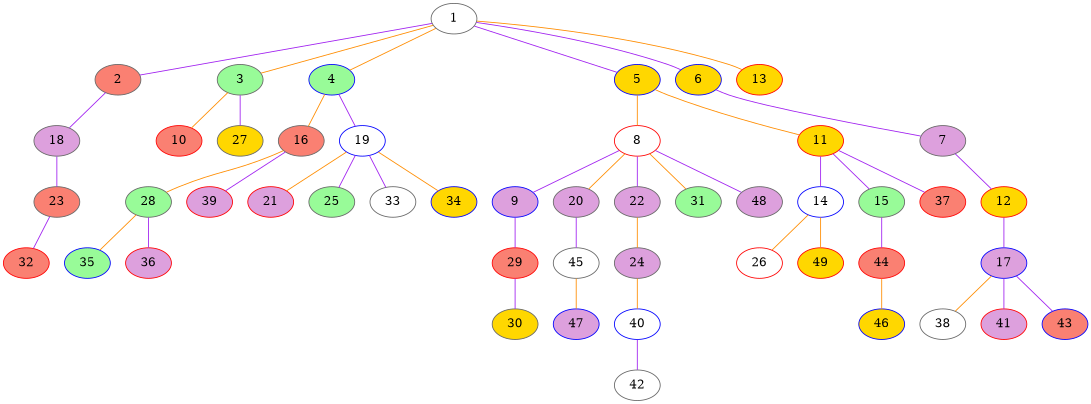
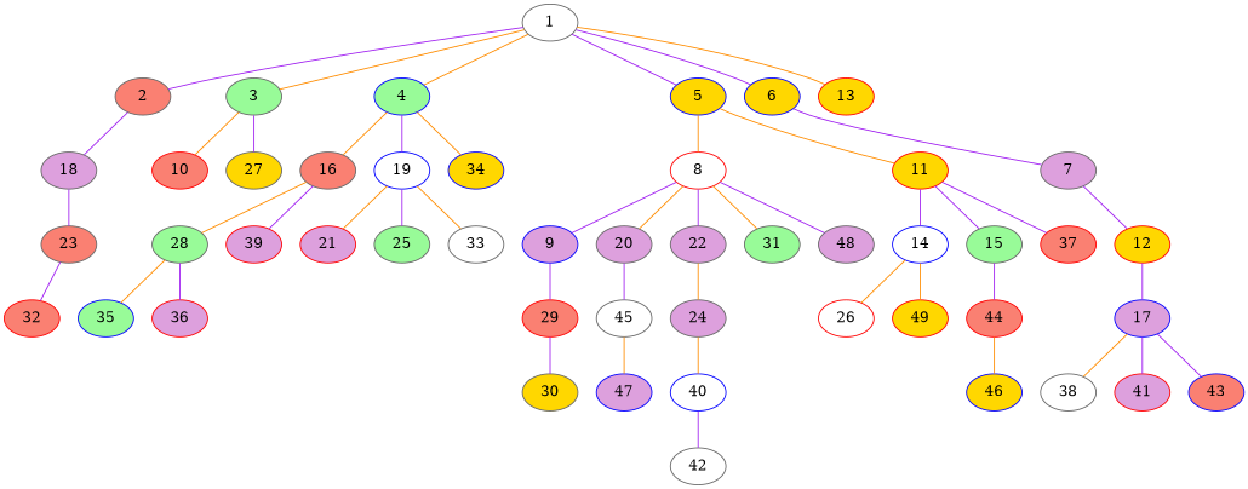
  graph {
    node [color=gray40 fillcolor=plum style=filled]
    edge [color=purple weight=1.0]
    1 [fillcolor=white]
    2 [fillcolor=salmon]
    3 [fillcolor=palegreen]
    4 [color=blue fillcolor=palegreen]
    5 [color=blue fillcolor=gold]
    6 [color=blue fillcolor=gold]
    13 [color=red fillcolor=gold]
    18
    10 [color=red fillcolor=salmon]
    27 [fillcolor=gold]
    16 [fillcolor=salmon]
    19 [color=blue fillcolor=white]
    8 [color=red fillcolor=white]
    11 [color=red fillcolor=gold]
    7
    23 [fillcolor=salmon]
    28 [fillcolor=palegreen]
    39 [color=red]
    21 [color=red]
    25 [fillcolor=palegreen]
    33 [fillcolor=white]
    34 [color=blue fillcolor=gold]
    9 [color=blue]
    20
    22
    31 [fillcolor=palegreen]
    48
    14 [color=blue fillcolor=white]
    15 [fillcolor=palegreen]
    37 [color=red fillcolor=salmon]
    12 [color=red fillcolor=gold]
    17 [color=blue]
    29 [color=red fillcolor=salmon]
    45 [fillcolor=white]
    24
    30 [fillcolor=gold]
    26 [color=red fillcolor=white]
    49 [color=red fillcolor=gold]
    44 [color=red fillcolor=salmon]
    38 [fillcolor=white]
    41 [color=red]
    43 [color=blue fillcolor=salmon]
    46 [color=blue fillcolor=gold]
    35 [color=blue fillcolor=palegreen]
    36 [color=red]
    32 [color=red fillcolor=salmon]
    47 [color=blue]
    40 [color=blue fillcolor=white]
    42 [fillcolor=white]
    1 -- 2
    1 -- 3 [color=darkorange]
    1 -- 4 [color=darkorange]
    1 -- 5
    1 -- 6
    1 -- 13 [color=darkorange]
    2 -- 18
    3 -- 10 [color=darkorange]
    3 -- 27
    4 -- 16 [color=darkorange weight=2.0]
    4 -- 19
    5 -- 8 [color=darkorange]
    5 -- 11 [color=darkorange weight=2.0]
    6 -- 7
    18 -- 23 [weight=2.0]
    16 -- 28 [color=darkorange]
    16 -- 39
    19 -- 21 [color=darkorange]
    19 -- 25
-   19 -- 33
-   19 -- 34 [color=darkorange]
+   19 -- 33 [color=darkorange]
+   4 -- 34 [color=darkorange]
    8 -- 9
    8 -- 20 [color=darkorange]
    8 -- 22
    8 -- 31 [color=darkorange]
    8 -- 48
    11 -- 14
    11 -- 15
    11 -- 37
    7 -- 12
    23 -- 32
    28 -- 35 [color=darkorange]
    28 -- 36 [weight=3.0]
    9 -- 29
    20 -- 45
    22 -- 24 [color=darkorange]
    14 -- 26 [color=darkorange]
    14 -- 49 [color=darkorange]
    15 -- 44
    12 -- 17
    17 -- 38 [color=darkorange]
    17 -- 41
    17 -- 43
    29 -- 30
    45 -- 47 [color=darkorange weight=3.0]
    24 -- 40 [color=darkorange]
    44 -- 46 [color=darkorange]
    40 -- 42 [weight=2.0]
  }
